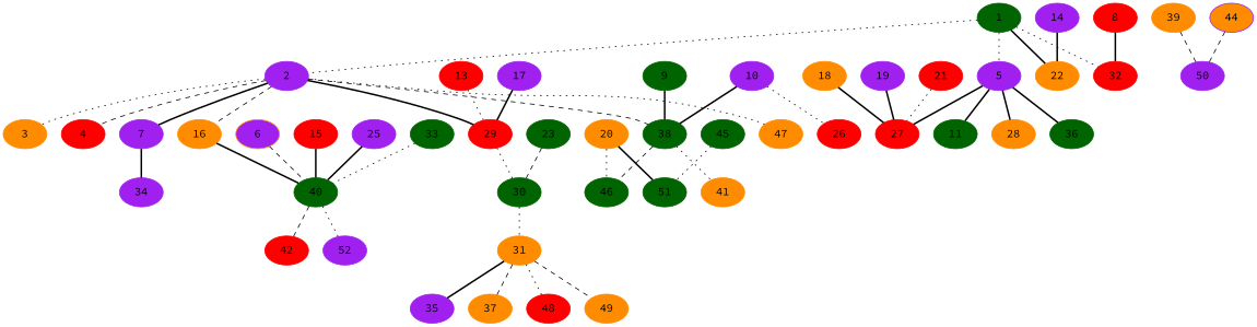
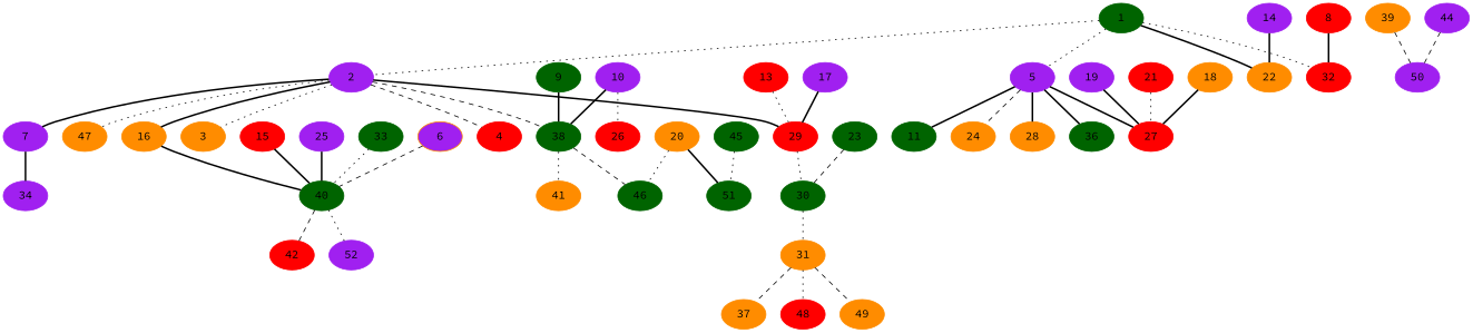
  graph {
    fontname="Source Code Pro"
    node [color=darkorange fontname="Source Code Pro" style=filled]
    edge [fontname="Source Code Pro" style=bold weight=1.0]
    1 [color=darkgreen]
    2 [color=purple]
    5 [color=purple]
    22
    32 [color=red]
    3
    4 [color=red]
    7 [color=purple]
    16
    29 [color=red]
    38 [color=darkgreen]
    47
    11 [color=darkgreen]
+   24
    27 [color=red]
    28
    36 [color=darkgreen]
    34 [color=purple]
    40 [color=darkgreen]
    30 [color=darkgreen]
    46 [color=darkgreen]
    41
    6 [fillcolor=purple]
    42 [color=red]
    52 [color=purple]
    8 [color=red]
    9 [color=darkgreen]
    10 [color=purple]
    26 [color=red]
    13 [color=red]
    14 [color=purple]
    15 [color=red]
    50 [color=purple]
    39
    17 [color=purple]
    18
    19 [color=purple]
    20
    51 [color=darkgreen]
    21 [color=red]
    23 [color=darkgreen]
    31
    25 [color=purple]
-   35 [color=purple]
    37
    48 [color=red]
    49
    33 [color=darkgreen]
-   44 [color=purple fillcolor=darkorange]
+   44 [color=purple]
    45 [color=darkgreen]
    1 -- 2 [style=dotted]
    1 -- 5 [style=dotted]
    1 -- 22
    1 -- 32 [style=dotted]
    2 -- 3 [style=dotted]
    2 -- 4 [style=dashed]
    2 -- 7
-   2 -- 16 [style=dashed]
+   2 -- 16
    2 -- 29
    2 -- 38 [style=dashed]
    2 -- 47 [style=dotted]
    5 -- 11
+   5 -- 24 [style=dashed]
    5 -- 27
    5 -- 28
    5 -- 36
    7 -- 34
    16 -- 40
    29 -- 30 [style=dotted]
    38 -- 46 [style=dashed]
    38 -- 41 [style=dotted]
    40 -- 42 [style=dashed]
    40 -- 52 [style=dotted]
    30 -- 31 [style=dotted]
    6 -- 40 [style=dashed]
    8 -- 32
    9 -- 38
    10 -- 38
    10 -- 26 [style=dotted]
    13 -- 29 [style=dotted]
    14 -- 22
    15 -- 40
    39 -- 50 [style=dashed]
    17 -- 29
    18 -- 27
    19 -- 27
    20 -- 46 [style=dotted]
    20 -- 51
    21 -- 27 [style=dotted]
    23 -- 30 [style=dashed]
-   31 -- 35
    31 -- 37 [style=dashed]
    31 -- 48 [style=dotted]
    31 -- 49 [style=dashed]
    25 -- 40
    33 -- 40 [style=dotted]
    44 -- 50 [style=dashed]
    45 -- 51 [style=dotted]
  }
